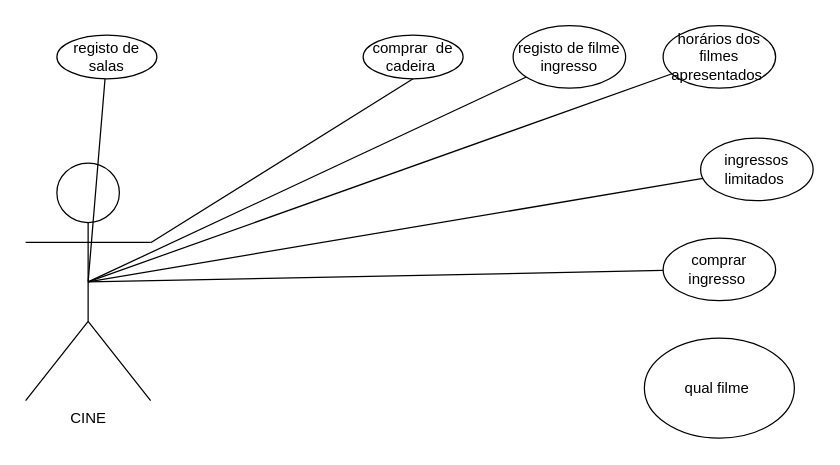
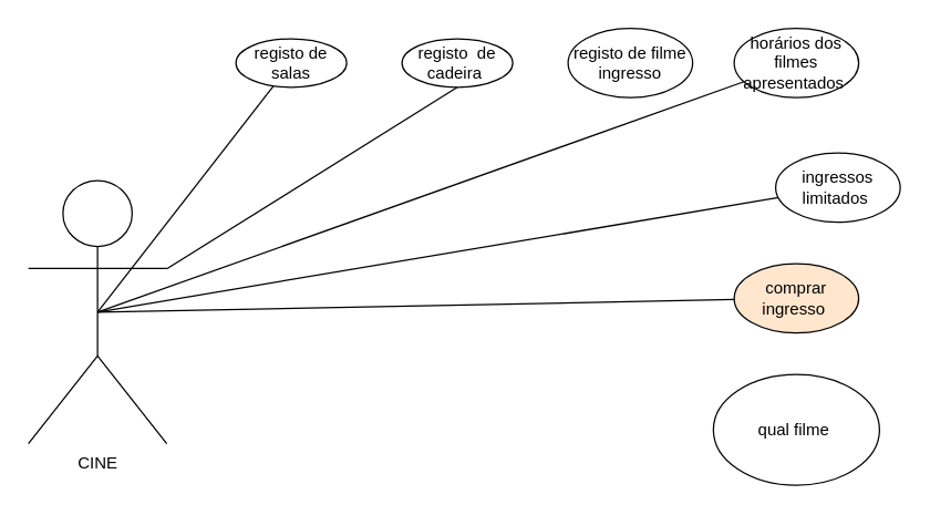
  <mxCell id="0" />
  <mxCell id="1" parent="0" />
  <mxCell id="2" style="rounded=0;orthogonalLoop=1;jettySize=auto;html=1;entryX=0.5;entryY=1;entryDx=0;entryDy=0;endArrow=none;endFill=0;" parent="1" source="3" target="6" edge="1"><mxGeometry relative="1" as="geometry" /></mxCell>
  <mxCell id="3" value="&lt;font style=&quot;vertical-align: inherit;&quot;&gt;&lt;font style=&quot;vertical-align: inherit;&quot;&gt;CINE&lt;/font&gt;&lt;/font&gt;" style="shape=umlActor;html=1;verticalLabelPosition=bottom;verticalAlign=top;align=center;" parent="1" vertex="1"><mxGeometry x="20" y="130" width="100" height="190" as="geometry" /></mxCell>
  <mxCell id="4" style="rounded=0;orthogonalLoop=1;jettySize=auto;html=1;entryX=0.5;entryY=0.5;entryDx=0;entryDy=0;entryPerimeter=0;endArrow=none;endFill=0;" parent="1" source="5" target="3" edge="1"><mxGeometry relative="1" as="geometry" /></mxCell>
- <mxCell id="5" value="&lt;font style=&quot;vertical-align: inherit;&quot;&gt;&lt;font style=&quot;vertical-align: inherit;&quot;&gt;&lt;font style=&quot;vertical-align: inherit;&quot;&gt;&lt;font style=&quot;vertical-align: inherit;&quot;&gt;registo de salas&lt;/font&gt;&lt;/font&gt;&lt;/font&gt;&lt;/font&gt;" style="ellipse;whiteSpace=wrap;html=1;" parent="1" vertex="1"><mxGeometry x="45" y="27.5" width="80" height="35" as="geometry" /></mxCell>
- <mxCell id="6" value="&lt;font style=&quot;vertical-align: inherit;&quot;&gt;&lt;font style=&quot;vertical-align: inherit;&quot;&gt;&lt;font style=&quot;vertical-align: inherit;&quot;&gt;&lt;font style=&quot;vertical-align: inherit;&quot;&gt;&lt;font style=&quot;vertical-align: inherit;&quot;&gt;&lt;font style=&quot;vertical-align: inherit;&quot;&gt;comprar&amp;nbsp; de cadeira&amp;nbsp;&lt;/font&gt;&lt;/font&gt;&lt;/font&gt;&lt;/font&gt;&lt;/font&gt;&lt;/font&gt;" style="ellipse;whiteSpace=wrap;html=1;" parent="1" vertex="1"><mxGeometry x="290" y="27.5" width="80" height="35" as="geometry" /></mxCell>
- <mxCell id="7" style="rounded=0;orthogonalLoop=1;jettySize=auto;html=1;entryX=0.5;entryY=0.5;entryDx=0;entryDy=0;entryPerimeter=0;endArrow=none;endFill=0;" parent="1" source="8" target="3" edge="1"><mxGeometry relative="1" as="geometry" /></mxCell>
+ <mxCell id="5" value="&lt;font style=&quot;vertical-align: inherit;&quot;&gt;&lt;font style=&quot;vertical-align: inherit;&quot;&gt;&lt;font style=&quot;vertical-align: inherit;&quot;&gt;&lt;font style=&quot;vertical-align: inherit;&quot;&gt;registo de salas&lt;/font&gt;&lt;/font&gt;&lt;/font&gt;&lt;/font&gt;" style="ellipse;whiteSpace=wrap;html=1;" parent="1" vertex="1"><mxGeometry x="170" y="27.5" width="80" height="35" as="geometry" /></mxCell>
+ <mxCell id="6" value="&lt;font style=&quot;vertical-align: inherit;&quot;&gt;&lt;font style=&quot;vertical-align: inherit;&quot;&gt;&lt;font style=&quot;vertical-align: inherit;&quot;&gt;&lt;font style=&quot;vertical-align: inherit;&quot;&gt;&lt;font style=&quot;vertical-align: inherit;&quot;&gt;&lt;font style=&quot;vertical-align: inherit;&quot;&gt;registo&amp;nbsp; de cadeira&amp;nbsp;&lt;/font&gt;&lt;/font&gt;&lt;/font&gt;&lt;/font&gt;&lt;/font&gt;&lt;/font&gt;" style="ellipse;whiteSpace=wrap;html=1;" parent="1" vertex="1"><mxGeometry x="290" y="27.5" width="80" height="35" as="geometry" /></mxCell>
  <mxCell id="8" value="registo de filme ingresso" style="ellipse;whiteSpace=wrap;html=1;" parent="1" vertex="1"><mxGeometry x="410" y="20" width="90" height="50" as="geometry" /></mxCell>
  <mxCell id="9" style="rounded=0;orthogonalLoop=1;jettySize=auto;html=1;entryX=0.5;entryY=0.5;entryDx=0;entryDy=0;entryPerimeter=0;endArrow=none;endFill=0;" parent="1" source="10" target="3" edge="1"><mxGeometry relative="1" as="geometry" /></mxCell>
  <mxCell id="10" value="horários dos filmes apresentados&amp;nbsp;" style="ellipse;whiteSpace=wrap;html=1;" parent="1" vertex="1"><mxGeometry x="530" y="20" width="90" height="50" as="geometry" /></mxCell>
  <mxCell id="11" style="rounded=0;orthogonalLoop=1;jettySize=auto;html=1;entryX=0.5;entryY=0.5;entryDx=0;entryDy=0;entryPerimeter=0;endArrow=none;endFill=0;" parent="1" source="12" target="3" edge="1"><mxGeometry relative="1" as="geometry" /></mxCell>
  <mxCell id="12" value="ingressos limitados&amp;nbsp;" style="ellipse;whiteSpace=wrap;html=1;" parent="1" vertex="1"><mxGeometry x="560" y="110" width="90" height="50" as="geometry" /></mxCell>
  <mxCell id="13" style="rounded=0;orthogonalLoop=1;jettySize=auto;html=1;entryX=0.5;entryY=0.5;entryDx=0;entryDy=0;entryPerimeter=0;endArrow=none;endFill=0;" parent="1" source="14" target="3" edge="1"><mxGeometry relative="1" as="geometry" /></mxCell>
- <mxCell id="14" value="comprar ingresso&amp;nbsp;" style="ellipse;whiteSpace=wrap;html=1;" parent="1" vertex="1"><mxGeometry x="530" y="190" width="90" height="50" as="geometry" /></mxCell>
+ <mxCell id="14" value="comprar ingresso&amp;nbsp;" style="ellipse;whiteSpace=wrap;html=1;fillColor=#ffe6cc;" parent="1" vertex="1"><mxGeometry x="530" y="190" width="90" height="50" as="geometry" /></mxCell>
  <mxCell id="15" value="qual filme&amp;nbsp;" style="ellipse;whiteSpace=wrap;html=1;" parent="1" vertex="1"><mxGeometry x="515" y="270" width="120" height="80" as="geometry" /></mxCell>
